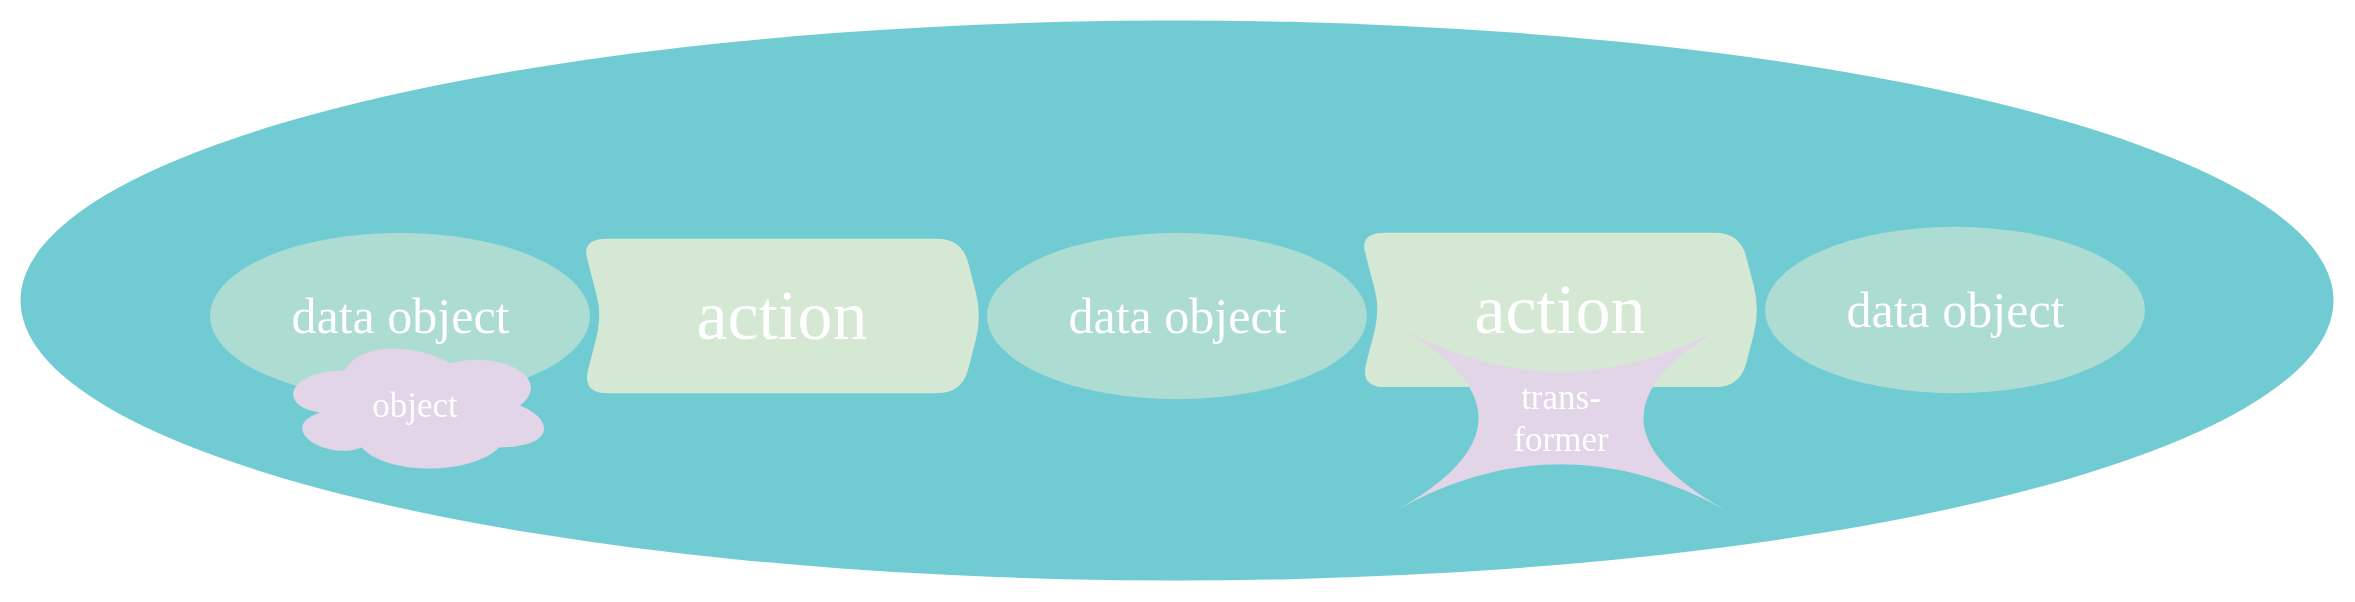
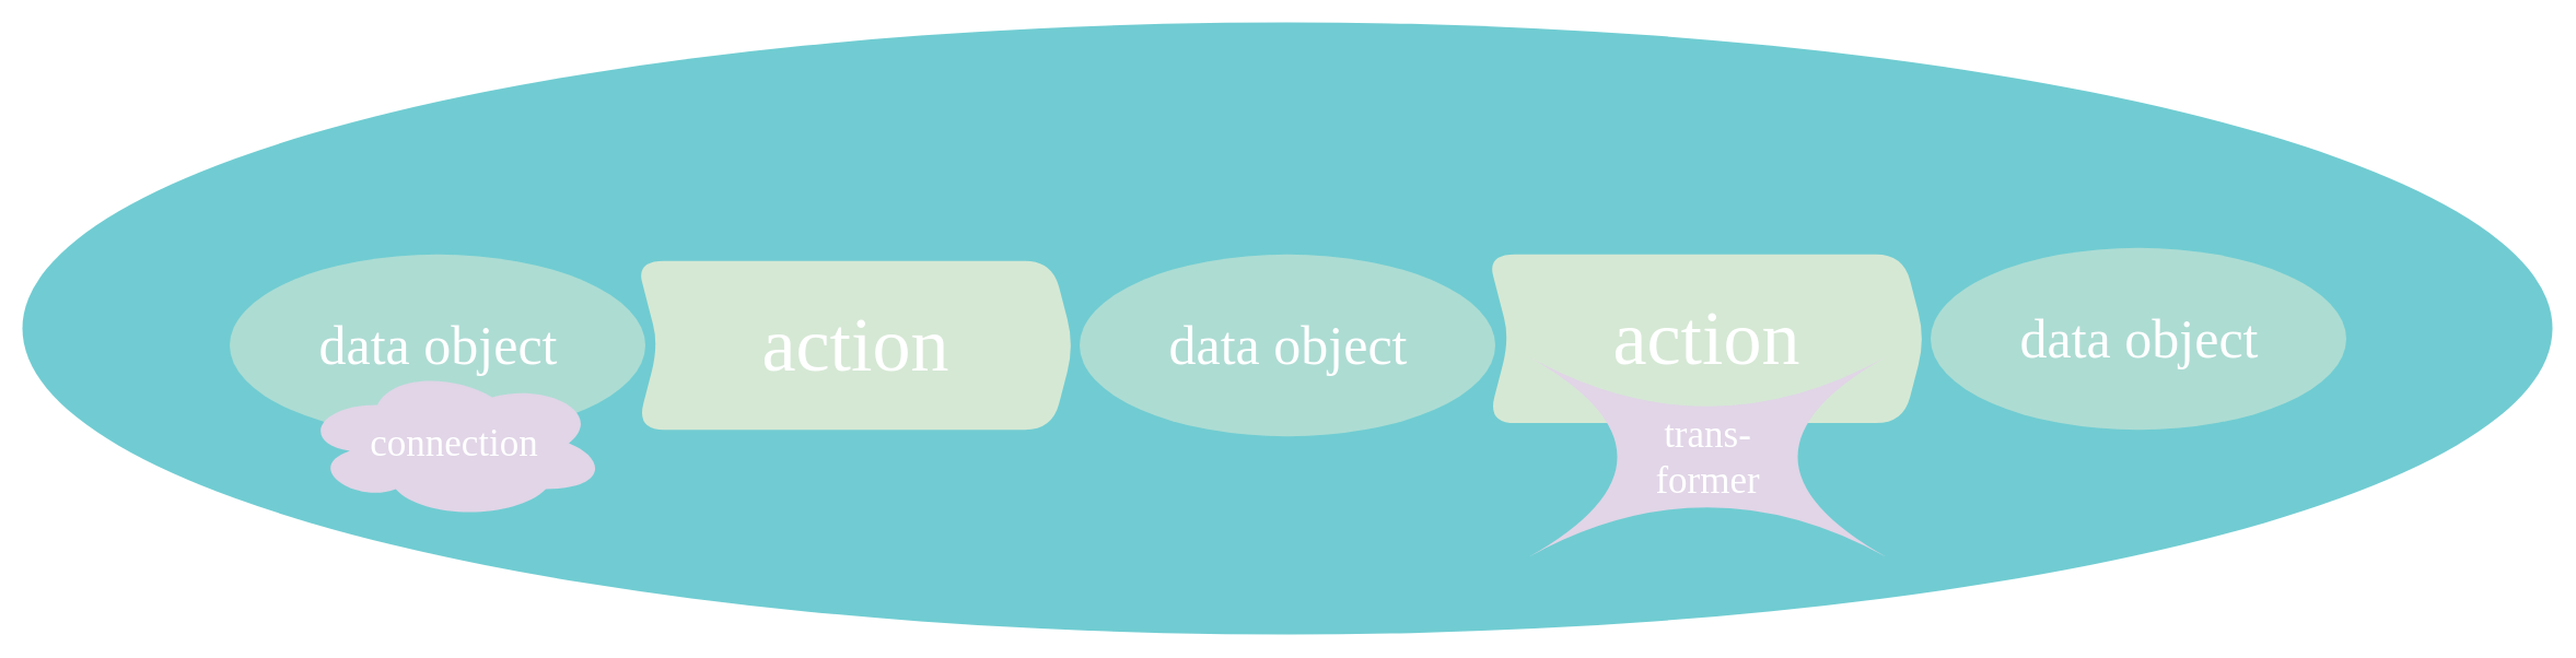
  <mxCell id="0" />
  <mxCell id="1" parent="0" />
  <mxCell id="2" value="" style="ellipse;fillColor=#12AAB5;opacity=60;strokeColor=none;html=1;fontColor=#000000;labelPosition=center;verticalLabelPosition=middle;align=center;verticalAlign=middle;" parent="1" vertex="1"><mxGeometry x="20" y="20" width="2313" height="560" as="geometry" /></mxCell>
  <mxCell id="3" value="&lt;font face=&quot;Verdana&quot;&gt;&lt;font style=&quot;font-size: 50px&quot;&gt;data object&lt;/font&gt;&lt;br&gt;&lt;/font&gt;" style="ellipse;fillColor=#d5e8d4;opacity=60;strokeColor=none;html=1;direction=south;fontColor=#FFFFFF;fontSize=20;shadow=0;" parent="1" vertex="1"><mxGeometry x="209.5" y="232.31" width="380" height="166.37" as="geometry" /></mxCell>
  <mxCell id="4" value="&lt;font color=&quot;#ffffff&quot;&gt;&lt;font style=&quot;font-size: 70px&quot;&gt;action&lt;/font&gt;&lt;br&gt;&lt;/font&gt;" style="shape=step;perimeter=stepPerimeter;whiteSpace=wrap;html=1;fixedSize=1;rounded=1;comic=0;labelBackgroundColor=none;strokeColor=none;fontSize=25;fillColor=#d5e8d4;fontFamily=Verdana;arcSize=50;" parent="1" vertex="1"><mxGeometry x="581.5" y="238.33" width="400" height="154.32" as="geometry" /></mxCell>
- <mxCell id="5" value="&lt;font face=&quot;Verdana&quot; style=&quot;font-size: 35px&quot; color=&quot;#ffffff&quot;&gt;object&lt;/font&gt;" style="ellipse;shape=cloud;whiteSpace=wrap;html=1;strokeColor=none;fillColor=#e1d5e7;" parent="1" vertex="1"><mxGeometry x="274.5" y="335" width="280" height="140" as="geometry" /></mxCell>
+ <mxCell id="5" value="&lt;font face=&quot;Verdana&quot; style=&quot;font-size: 35px&quot; color=&quot;#ffffff&quot;&gt;connection&lt;/font&gt;" style="ellipse;shape=cloud;whiteSpace=wrap;html=1;strokeColor=none;fillColor=#e1d5e7;" parent="1" vertex="1"><mxGeometry x="274.5" y="335" width="280" height="140" as="geometry" /></mxCell>
  <mxCell id="6" value="&lt;font face=&quot;Verdana&quot;&gt;&lt;font style=&quot;font-size: 50px&quot;&gt;data object&lt;/font&gt;&lt;br&gt;&lt;/font&gt;" style="ellipse;fillColor=#d5e8d4;opacity=60;strokeColor=none;html=1;direction=south;fontColor=#FFFFFF;fontSize=20;shadow=0;" vertex="1" parent="1"><mxGeometry x="986.5" y="232.3" width="380" height="166.37" as="geometry" /></mxCell>
  <mxCell id="7" value="&lt;font face=&quot;Verdana&quot;&gt;&lt;font style=&quot;font-size: 50px&quot;&gt;data object&lt;/font&gt;&lt;br&gt;&lt;/font&gt;" style="ellipse;fillColor=#d5e8d4;opacity=60;strokeColor=none;html=1;direction=south;fontColor=#FFFFFF;fontSize=20;shadow=0;" vertex="1" parent="1"><mxGeometry x="1764.5" y="226.28" width="380" height="166.37" as="geometry" /></mxCell>
  <mxCell id="8" value="&lt;font color=&quot;#ffffff&quot;&gt;&lt;font style=&quot;font-size: 70px&quot;&gt;action&lt;/font&gt;&lt;br&gt;&lt;/font&gt;" style="shape=step;perimeter=stepPerimeter;whiteSpace=wrap;html=1;fixedSize=1;rounded=1;comic=0;labelBackgroundColor=none;strokeColor=none;fontSize=25;fillColor=#d5e8d4;fontFamily=Verdana;arcSize=50;" vertex="1" parent="1"><mxGeometry x="1359.5" y="232.3" width="400" height="154.32" as="geometry" /></mxCell>
  <mxCell id="9" value="&lt;font style=&quot;font-size: 35px&quot; color=&quot;#ffffff&quot;&gt;trans-&lt;br&gt;former&lt;/font&gt;" style="shape=switch;whiteSpace=wrap;html=1;rounded=1;shadow=0;comic=0;labelBackgroundColor=none;strokeColor=none;fillColor=#e1d5e7;fontFamily=Verdana;fontSize=25;rotation=0;" parent="1" vertex="1"><mxGeometry x="1395.5" y="325" width="330" height="185" as="geometry" /></mxCell>
